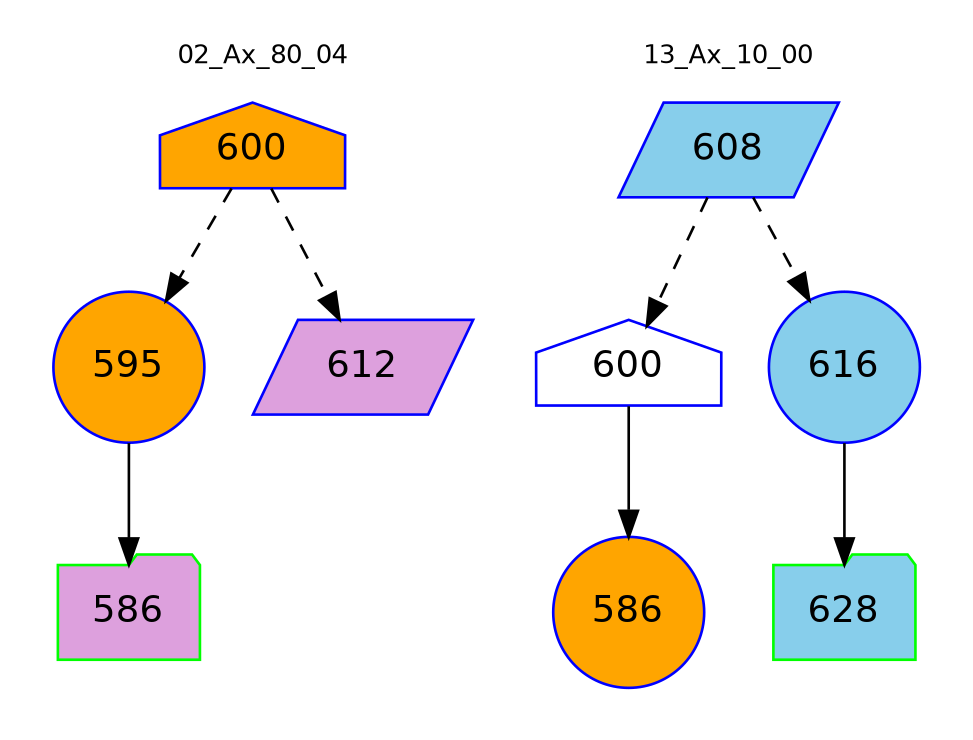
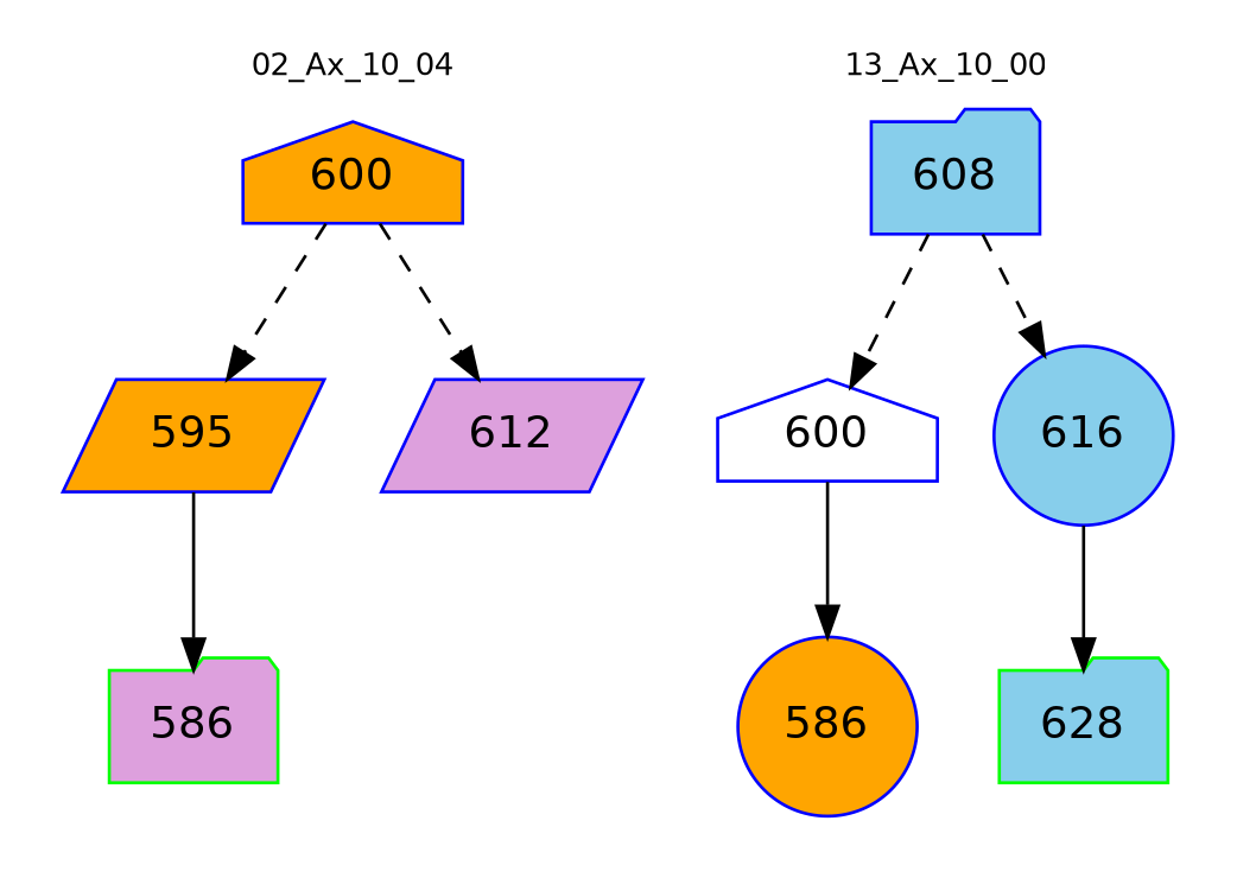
  digraph {
    fontname="DejaVu Sans"
    node [color=blue fillcolor=orange fontname="DejaVu Sans" shape=parallelogram style=filled]
    edge [color=black fontname="DejaVu Sans" style=dashed]
    n1 [label=600 shape=house]
-   n2 [label=595 shape=circle]
+   n2 [label=595]
    n3 [fillcolor=plum label=612]
    n4 [color=green fillcolor=plum label=586 shape=folder]
-   n5 [fillcolor=skyblue label=608]
+   n5 [fillcolor=skyblue label=608 shape=folder]
    n6 [fillcolor=white label=600 shape=house]
    n7 [fillcolor=skyblue label=616 shape=circle]
    n8 [label=586 shape=circle]
    n9 [color=green fillcolor=skyblue label=628 shape=folder]
    subgraph cluster_1 {
      color=white
      fontsize=10
-     label="02_Ax_80_04"
+     label="02_Ax_10_04"
      n1
      n2
      n3
      n4
    }
    subgraph cluster_2 {
      color=white
      fontsize=10
      label="13_Ax_10_00"
      n5
      n6
      n7
      n8
      n9
    }
    n1 -> n2
    n1 -> n3
    n2 -> n4 [style=solid]
    n5 -> n6
    n5 -> n7
    n6 -> n8 [style=solid]
    n7 -> n9 [style=solid]
  }
